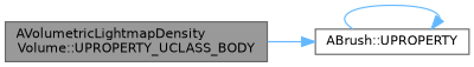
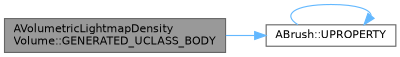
  digraph {
    rankdir=LR
    node [fontname=Helvetica fontsize=10 shape=box style=filled]
    edge [color=steelblue1 fontname=Helvetica fontsize=10 labelfontname=Helvetica labelfontsize=10 style=solid]
-   n1 [color=gray40 fillcolor=grey60 fontcolor=black height=0.2 label="AVolumetricLightmapDensity\lVolume::UPROPERTY_UCLASS_BODY" width=0.4]
+   n1 [color=gray40 fillcolor=grey60 fontcolor=black height=0.2 label="AVolumetricLightmapDensity\lVolume::GENERATED_UCLASS_BODY" width=0.4]
    n2 [color=grey40 fillcolor=white height=0.2 label="ABrush::UPROPERTY" width=0.4]
    n1 -> n2
    n2 -> n2
  }
